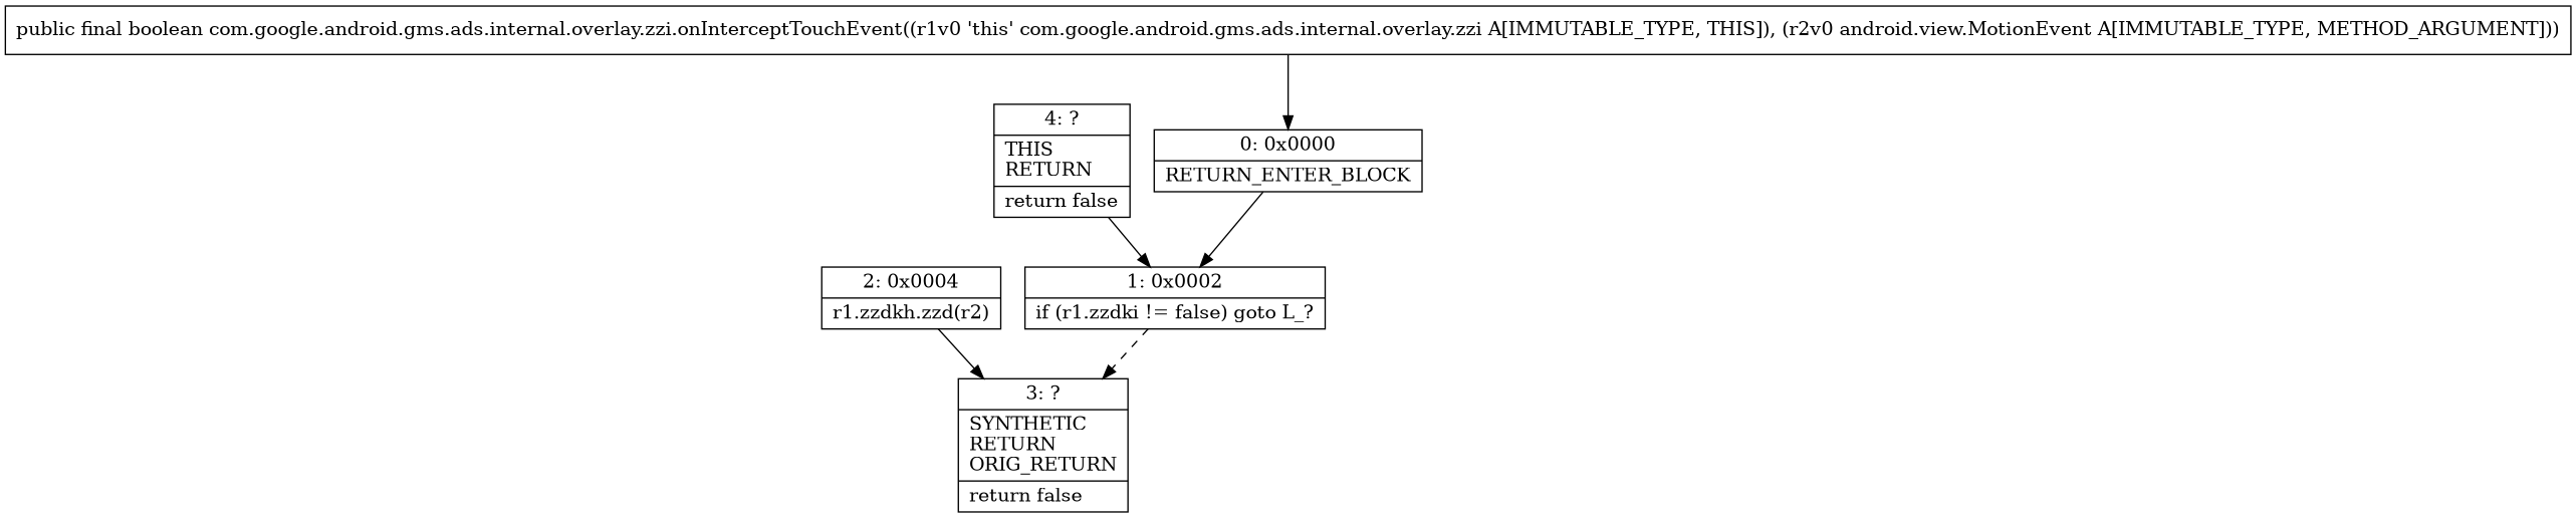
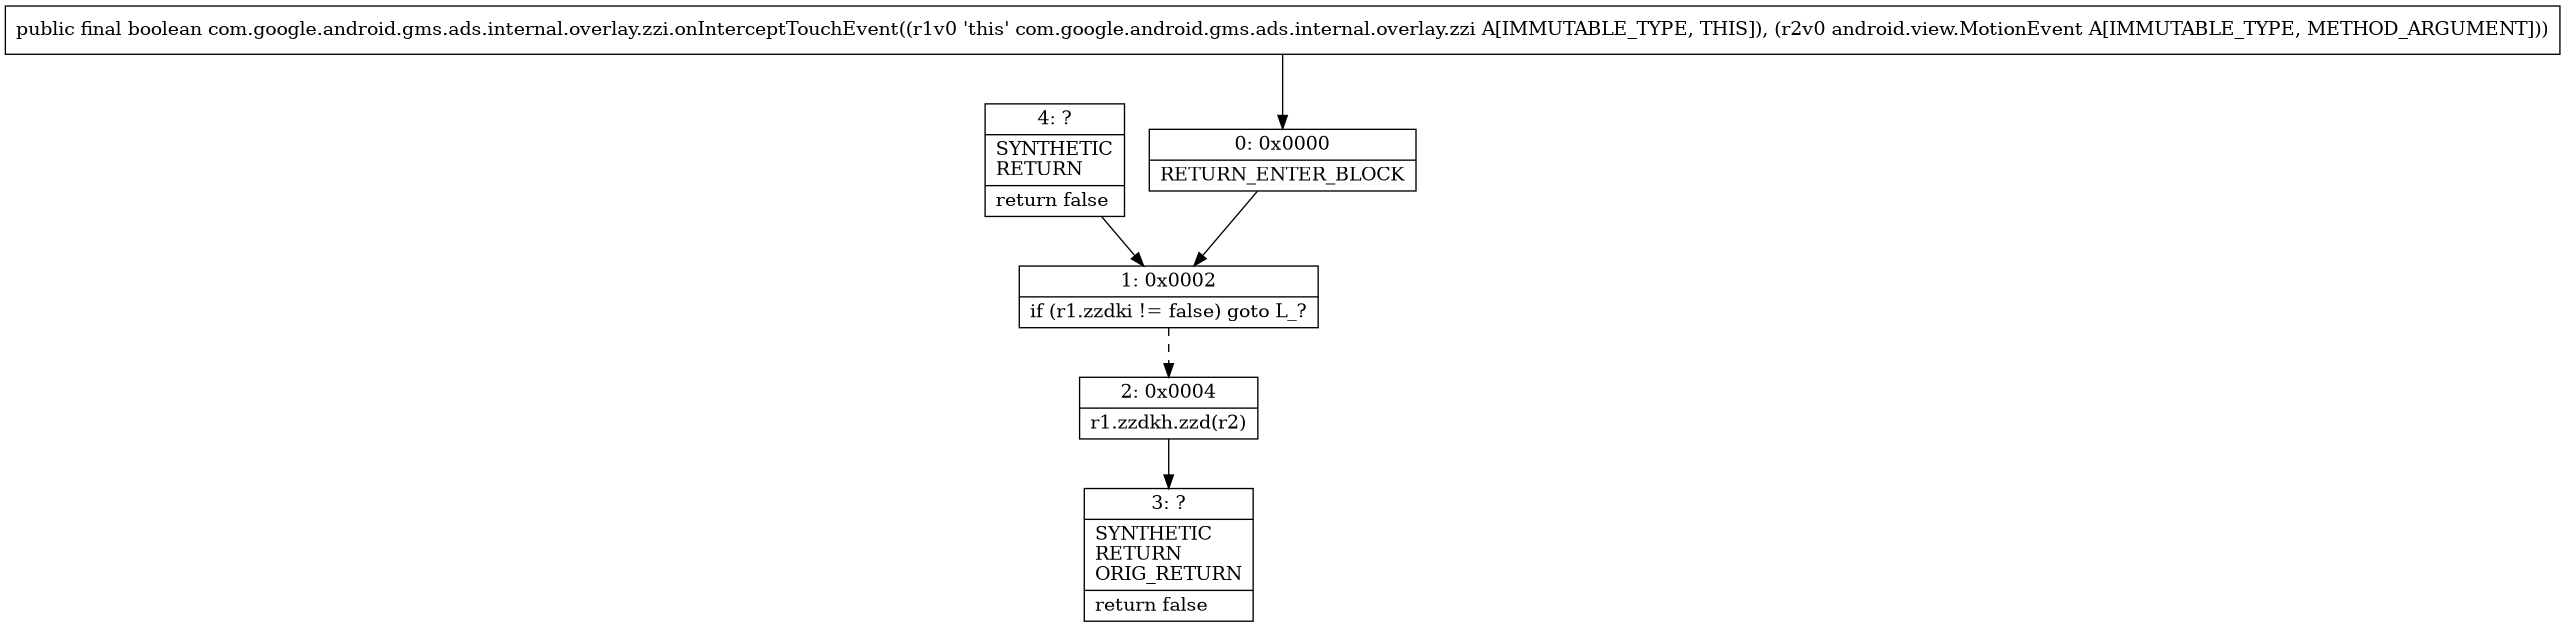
  digraph {
    node [shape=record]
    n1 [label="{0\:\ 0x0000|RETURN_ENTER_BLOCK\l}"]
    n2 [label="{1\:\ 0x0002|if (r1.zzdki != false) goto L_?\l}"]
    n3 [label="{2\:\ 0x0004|r1.zzdkh.zzd(r2)\l}"]
    n4 [label="{3\:\ ?|SYNTHETIC\lRETURN\lORIG_RETURN\l|return false\l}"]
-   n5 [label="{4\:\ ?|THIS\lRETURN\l|return false\l}"]
+   n5 [label="{4\:\ ?|SYNTHETIC\lRETURN\l|return false\l}"]
    n6 [label="{public final boolean com.google.android.gms.ads.internal.overlay.zzi.onInterceptTouchEvent((r1v0 'this' com.google.android.gms.ads.internal.overlay.zzi A[IMMUTABLE_TYPE, THIS]), (r2v0 android.view.MotionEvent A[IMMUTABLE_TYPE, METHOD_ARGUMENT])) }"]
    n1 -> n2
-   n2 -> n4 [style=dashed]
+   n2 -> n3 [style=dashed]
    n3 -> n4
    n5 -> n2
    n6 -> n1
  }
